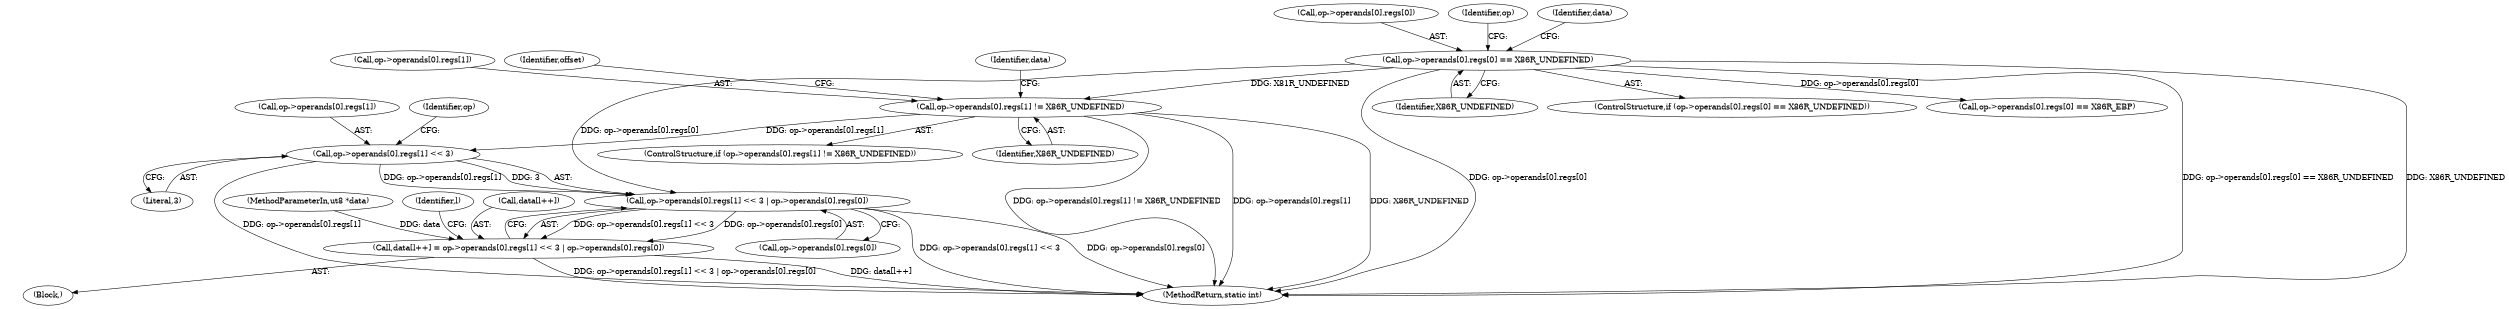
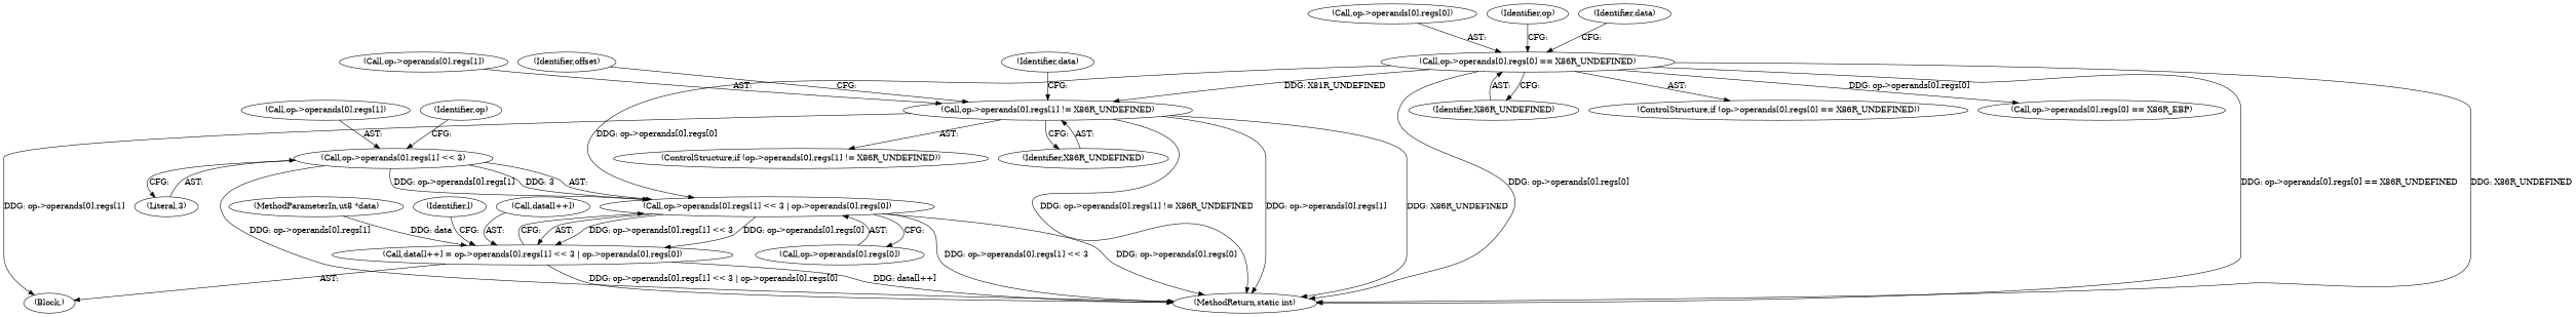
  digraph {
    n1 [label="(Call,op->operands[0].regs[1] != X86R_UNDEFINED)"]
    n2 [label="(Call,op->operands[0].regs[1] << 3)"]
    n3 [label="(MethodReturn,static int)"]
    n4 [label="(ControlStructure,if (op->operands[0].regs[1] != X86R_UNDEFINED))"]
    n5 [label="(Identifier,X86R_UNDEFINED)"]
    n6 [label="(Call,op->operands[0].regs[1] << 3 | op->operands[0].regs[0])"]
    n7 [label="(Literal,3)"]
    n8 [label="(Call,op->operands[0].regs[0] == X86R_UNDEFINED)"]
    n9 [label="(Identifier,X86R_UNDEFINED)"]
    n10 [label="(ControlStructure,if (op->operands[0].regs[0] == X86R_UNDEFINED))"]
    n11 [label="(Call,op->operands[0].regs[0] == X86R_EBP)"]
    n12 [label="(Call,data[l++] = op->operands[0].regs[1] << 3 | op->operands[0].regs[0])"]
    n13 [label="(Call,op->operands[0].regs[0])"]
    n14 [label="(Block,)"]
    n15 [label="(Call,data[l++])"]
    n16 [label="(Call,op->operands[0].regs[1])"]
    n17 [label="(Call,op->operands[0].regs[0])"]
    n18 [label="(MethodParameterIn,ut8 *data)"]
    n19 [label="(Call,op->operands[0].regs[1])"]
    n20 [label="(Identifier,op)"]
    n21 [label="(Identifier,op)"]
    n22 [label="(Identifier,l)"]
    n23 [label="(Identifier,data)"]
    n24 [label="(Identifier,offset)"]
    n25 [label="(Identifier,data)"]
-   n1 -> n2 [label="DDG: op->operands[0].regs[1]"]
+   n1 -> n14 [label="DDG: op->operands[0].regs[1]"]
    n1 -> n3 [label="DDG: X86R_UNDEFINED"]
    n1 -> n3 [label="DDG: op->operands[0].regs[1] != X86R_UNDEFINED"]
    n1 -> n3 [label="DDG: op->operands[0].regs[1]"]
    n1 -> n4 [label="AST: "]
    n1 -> n5 [label="CFG: "]
    n2 -> n3 [label="DDG: op->operands[0].regs[1]"]
    n2 -> n6 [label="AST: "]
    n2 -> n6 [label="DDG: op->operands[0].regs[1]"]
    n2 -> n6 [label="DDG: 3"]
    n2 -> n7 [label="CFG: "]
    n5 -> n1 [label="AST: "]
    n6 -> n3 [label="DDG: op->operands[0].regs[0]"]
    n6 -> n3 [label="DDG: op->operands[0].regs[1] << 3"]
    n6 -> n12 [label="AST: "]
    n6 -> n12 [label="DDG: op->operands[0].regs[1] << 3"]
    n6 -> n12 [label="DDG: op->operands[0].regs[0]"]
    n6 -> n13 [label="CFG: "]
    n7 -> n2 [label="AST: "]
    n8 -> n1 [label="DDG: X81R_UNDEFINED"]
    n8 -> n3 [label="DDG: X86R_UNDEFINED"]
    n8 -> n3 [label="DDG: op->operands[0].regs[0]"]
    n8 -> n3 [label="DDG: op->operands[0].regs[0] == X86R_UNDEFINED"]
    n8 -> n6 [label="DDG: op->operands[0].regs[0]"]
    n8 -> n9 [label="CFG: "]
    n8 -> n10 [label="AST: "]
    n8 -> n11 [label="DDG: op->operands[0].regs[0]"]
    n9 -> n8 [label="AST: "]
    n12 -> n3 [label="DDG: op->operands[0].regs[1] << 3 | op->operands[0].regs[0]"]
    n12 -> n3 [label="DDG: data[l++]"]
    n12 -> n6 [label="CFG: "]
    n12 -> n14 [label="AST: "]
    n13 -> n6 [label="AST: "]
    n15 -> n12 [label="AST: "]
    n16 -> n2 [label="AST: "]
    n17 -> n8 [label="AST: "]
    n18 -> n12 [label="DDG: data"]
    n19 -> n1 [label="AST: "]
    n20 -> n2 [label="CFG: "]
    n21 -> n8 [label="CFG: "]
    n22 -> n12 [label="CFG: "]
    n23 -> n8 [label="CFG: "]
    n24 -> n1 [label="CFG: "]
    n25 -> n1 [label="CFG: "]
  }
